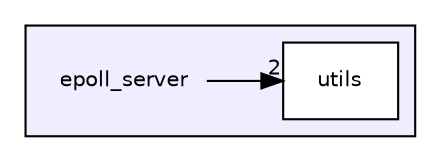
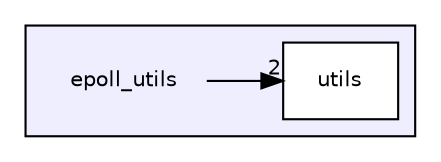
  digraph {
    compound=true
    rankdir=LR
    node [fontname=Helvetica fontsize=10]
-   n1 [label=epoll_server shape=plaintext]
+   n1 [label=epoll_utils shape=plaintext]
    n2 [color=black fillcolor=white label=utils shape=box style=filled]
    subgraph cluster_1 {
      bgcolor="#eeeeff"
      pencolor=black
      n1
      n2
    }
    n1 -> n2 [headlabel=2 labeldistance=1.5 labelfontname=Helvetica labelfontsize=10]
  }
